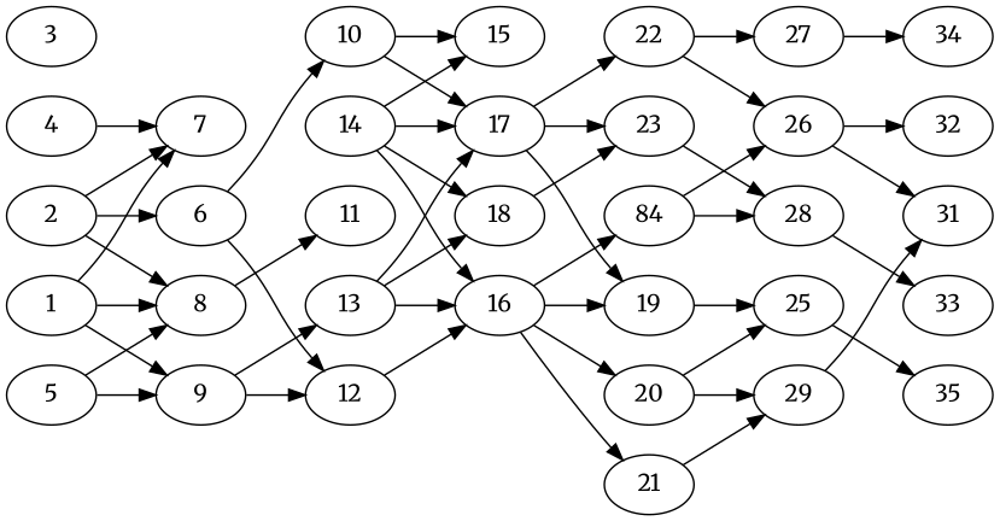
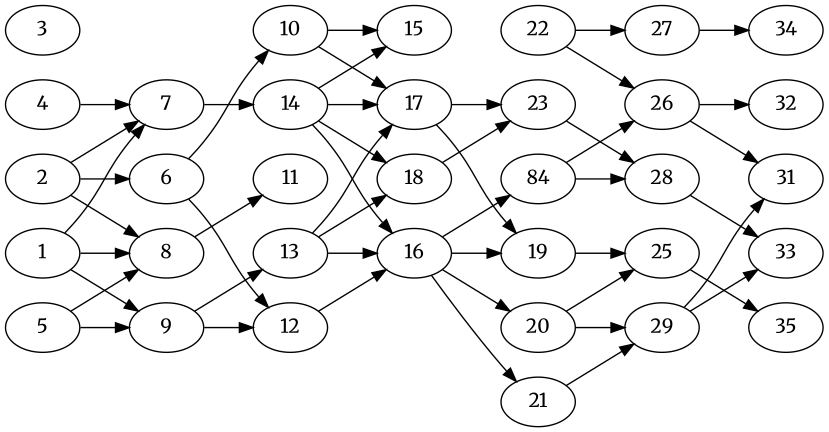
  digraph {
    fontname=Merriweather
    rankdir=LR
    node [alpha=0.09 fontname=Merriweather]
    edge [fontname=Merriweather]
    1 [expect_size=38365184]
    7 [alpha=0.10 expect_size=33931264]
    8 [alpha=0.15 expect_size=34501632]
    9 [alpha=0.05 expect_size=18150400]
    14 [expect_size=17740800]
    11 [alpha=0.19 expect_size=30321664]
    12 [alpha=0.04 expect_size=51182592]
    13 [alpha=0.04 expect_size=19225600]
    15 [alpha=0.08 expect_size=46005248]
    17 [alpha=0.05 expect_size=51907584]
    16 [expect_size=30857216]
    18 [alpha=0.06 expect_size=27969536]
    2 [alpha=0.06 expect_size=9507840]
    6 [expect_size=7624704]
    10 [alpha=0.18 expect_size=37194752]
    3 [alpha=0.19 expect_size=34442240]
    4 [alpha=0.12 expect_size=22079488]
    5 [alpha=0.14 expect_size=20722688]
    19 [alpha=0.16 expect_size=16516096]
    22 [alpha=0.02 expect_size=23521280]
    23 [alpha=0.16 expect_size=33753088]
    20 [alpha=0.01 expect_size=28930048]
    21 [alpha=0.01 expect_size=24950784]
    n24 [alpha=0.17 expect_size=42779648 label=84]
    25 [alpha=0.05 expect_size=16483328]
    26 [alpha=0.13 expect_size=34831360]
    27 [alpha=0.14 expect_size=8781824]
    28 [alpha=0.07 expect_size=20701184]
    29 [alpha=0.05 expect_size=35966976]
    35 [alpha=0.14 expect_size=21780480]
    31 [alpha=0.20 expect_size=29752320]
    33 [alpha=0.10 expect_size=37818368]
    32 [alpha=0.02 expect_size=32157696]
    34 [alpha=0.03 expect_size=28746752]
    1 -> 7
    1 -> 8
    1 -> 9
+   7 -> 14
    8 -> 11
    9 -> 12
    9 -> 13
    14 -> 15
    14 -> 17
    14 -> 16
    14 -> 18
    12 -> 16
    13 -> 17
    13 -> 16
    13 -> 18
    17 -> 19
-   17 -> 22
    17 -> 23
    16 -> 19
    16 -> 20
    16 -> 21
    16 -> n24
    18 -> 23
    2 -> 7
    2 -> 8
    2 -> 6
    6 -> 12
    6 -> 10
    10 -> 15
    10 -> 17
    4 -> 7
    5 -> 8
    5 -> 9
    19 -> 25
    22 -> 26
    22 -> 27
    23 -> 28
    20 -> 25
    20 -> 29
    21 -> 29
    n24 -> 26
    n24 -> 28
    25 -> 35
    26 -> 31
    26 -> 32
    27 -> 34
    28 -> 33
    29 -> 31
+   29 -> 33
  }
